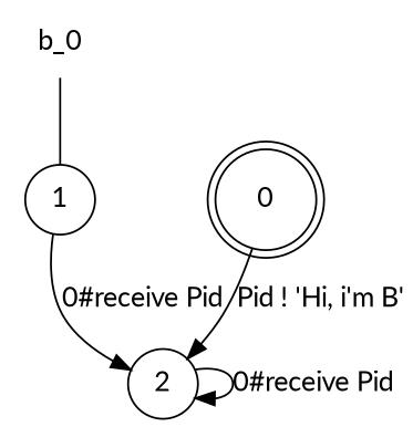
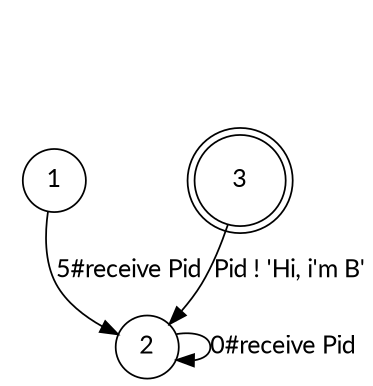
  digraph {
    fontname=Lato
    rankdir=TB
    node [fontname=Lato shape=circle]
    edge [fontname=Lato]
-   n1 [label=b_0 shape=plaintext]
    n2 [label=1]
    n3 [label=2]
-   n4 [label=0 shape=doublecircle]
-   n1 -> n2 [arrowhead=none]
-   n2 -> n3 [label="0#receive Pid"]
+   n4 [label=3 shape=doublecircle]
+   n2 -> n3 [label="5#receive Pid"]
    n3 -> n3 [label="0#receive Pid"]
    n4 -> n3 [label="Pid ! 'Hi, i'm B'"]
  }
